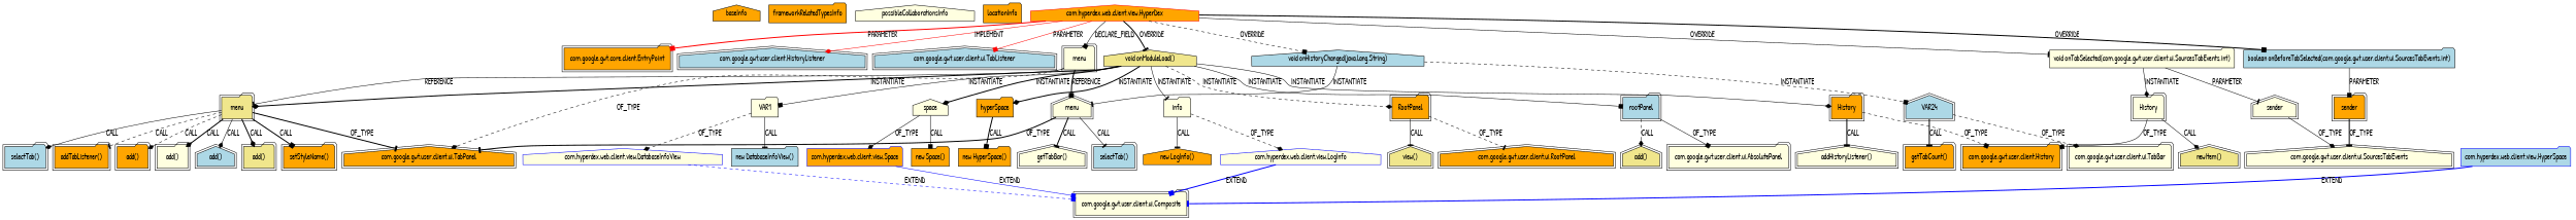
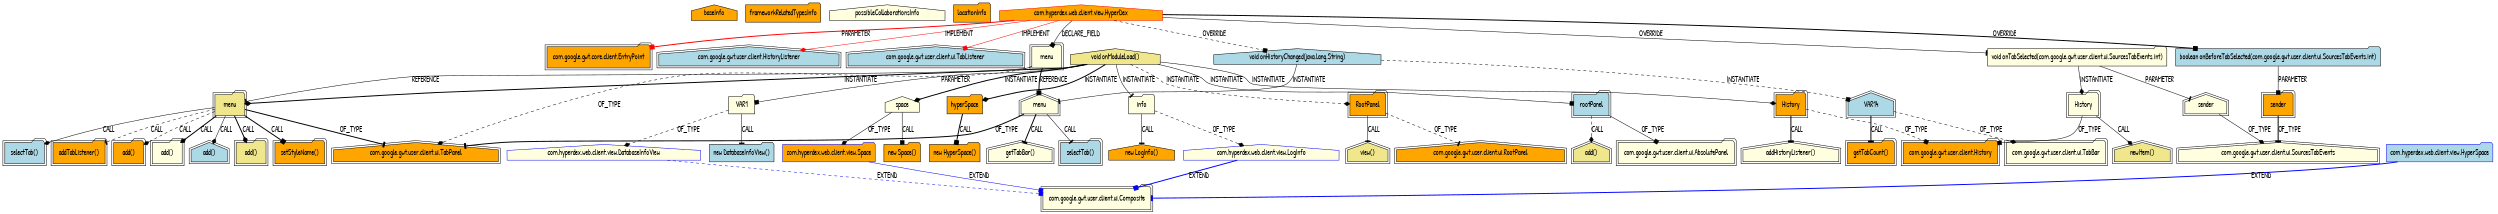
  digraph {
    fontname="Patrick Hand"
    node [fillcolor=orange fontname="Patrick Hand" shape=folder style=filled isFrameworkType=true vertexType=INSIDE_CALL peripheries=2]
    edge [arrowhead=diamond fontname="Patrick Hand" style=solid]
    baseInfo [category=extension_graph graphId=3084 isAnonymous=false possibleRelation=true shape=house isFrameworkType="" vertexType="" peripheries=""]
    frameworkRelatedTypesInfo [0="com.google.gwt.core.client.EntryPoint" 1="com.google.gwt.user.client.HistoryListener" 2="com.google.gwt.user.client.ui.TabListener" isFrameworkType="" vertexType="" peripheries=""]
    possibleCollaborationsInfo [0="3084~OVERRIDING_METHOD_DECLARATION-INSTANTIATION-~com.google.gwt.core.client.EntryPoint com.google.gwt.user.client.HistoryListener com.google.gwt.user.client.ui.TabListener ~com.google.gwt.user.client.ui.Composite ~false~false" fillcolor=lightyellow shape=house isFrameworkType="" vertexType="" peripheries=""]
    locationInfo [contextSignature=HyperDex filePath="/j78wu-HyperDex-GUI/HyperDex-GUI-master/src/com/hyperdex/web/client/view/HyperDex.java" graphId=3084 projectName="j78wu-HyperDex-GUI" isFrameworkType="" vertexType="" peripheries=""]
    n5 [color=red isFrameworkType=false label="com.hyperdex.web.client.view.HyperDex" shape=house vertexType=ROOT_CLIENT_CLASS_DECLARATION peripheries=""]
    n6 [label="com.google.gwt.core.client.EntryPoint" vertexType=FRAMEWORK_INTERFACE_TYPE]
    n7 [fillcolor=lightblue label="com.google.gwt.user.client.HistoryListener" shape=house vertexType=FRAMEWORK_INTERFACE_TYPE]
    n8 [fillcolor=lightblue label="com.google.gwt.user.client.ui.TabListener" shape=house vertexType=FRAMEWORK_INTERFACE_TYPE]
    n9 [fillcolor=lightyellow label=menu vertexType=FIELD_DECLARATION]
    n10 [fillcolor=khaki isFrameworkType=false label="void onModuleLoad()" shape=house vertexType=OVERRIDING_METHOD_DECLARATION peripheries=""]
    n11 [fillcolor=lightblue isFrameworkType=false label="void onHistoryChanged(java.lang.String)" shape=house vertexType=OVERRIDING_METHOD_DECLARATION peripheries=""]
    n12 [fillcolor=lightblue isFrameworkType=false label="boolean onBeforeTabSelected(com.google.gwt.user.client.ui.SourcesTabEvents,int)" vertexType=OVERRIDING_METHOD_DECLARATION peripheries=""]
    n13 [fillcolor=lightyellow isFrameworkType=false label="void onTabSelected(com.google.gwt.user.client.ui.SourcesTabEvents,int)" vertexType=OVERRIDING_METHOD_DECLARATION peripheries=""]
    n14 [label="com.google.gwt.user.client.ui.TabPanel" shape=house vertexType=FRAMEWORK_CLASS_TYPE]
    n15 [fillcolor=khaki label=menu vertexType=VARIABLE_EXPRESION]
    n16 [fillcolor=lightyellow label=menu shape=house vertexType=VARIABLE_EXPRESION]
    n17 [fillcolor=lightyellow isFrameworkType=false label=VAR1 vertexType=VARIABLE_EXPRESION peripheries=""]
    n18 [fillcolor=lightyellow isFrameworkType=false label=space shape=house vertexType=VARIABLE_EXPRESION peripheries=""]
    n19 [isFrameworkType=false label=hyperSpace vertexType=VARIABLE_EXPRESION peripheries=""]
    n20 [fillcolor=lightyellow isFrameworkType=false label=info vertexType=VARIABLE_EXPRESION peripheries=""]
    n21 [label=RootPanel vertexType=VARIABLE_EXPRESION]
    n22 [fillcolor=lightblue label=rootPanel vertexType=VARIABLE_EXPRESION]
    n23 [label=History vertexType=VARIABLE_EXPRESION]
-   n24 [fillcolor=lightblue label=VAR24 shape=house vertexType=VARIABLE_EXPRESION]
+   n24 [fillcolor=lightblue label=VAR14 shape=house vertexType=VARIABLE_EXPRESION]
    n25 [label=sender vertexType=PARAMETER_DECLARATION]
    n26 [fillcolor=lightyellow label=sender shape=house vertexType=PARAMETER_DECLARATION]
    n27 [fillcolor=lightyellow label=History vertexType=VARIABLE_EXPRESION]
    n28 [label="add()"]
    n29 [fillcolor=lightyellow label="add()"]
    n30 [fillcolor=lightblue label="add()" shape=house]
    n31 [fillcolor=khaki label="add()"]
    n32 [label="setStyleName()"]
    n33 [fillcolor=lightblue label="selectTab()"]
    n34 [label="addTabListener()"]
    n35 [fillcolor=lightyellow label="getTabBar()" shape=house]
    n36 [fillcolor=lightblue label="selectTab()"]
    n37 [color=blue fillcolor=lightyellow isFrameworkType=false label="com.hyperdex.web.client.view.DatabaseInfoView" shape=house vertexType=REFERENCE_CLIENT_CLASS_DECLARATION peripheries=""]
    n38 [fillcolor=lightblue isFrameworkType=false label="new DatabaseInfoView()" vertexType=CONSTRUCTOR_CALL peripheries=""]
    n39 [color=blue isFrameworkType=false label="com.hyperdex.web.client.view.Space" vertexType=REFERENCE_CLIENT_CLASS_DECLARATION peripheries=""]
    n40 [isFrameworkType=false label="new Space()" vertexType=CONSTRUCTOR_CALL peripheries=""]
    n41 [isFrameworkType=false label="new HyperSpace()" vertexType=CONSTRUCTOR_CALL peripheries=""]
    n42 [color=blue fillcolor=lightyellow isFrameworkType=false label="com.hyperdex.web.client.view.LogInfo" shape=house vertexType=REFERENCE_CLIENT_CLASS_DECLARATION peripheries=""]
    n43 [isFrameworkType=false label="new LogInfo()" shape=house vertexType=CONSTRUCTOR_CALL peripheries=""]
    n44 [label="com.google.gwt.user.client.ui.RootPanel" shape=house vertexType=FRAMEWORK_CLASS_TYPE]
    n45 [fillcolor=khaki label="view()" shape=house]
    n46 [fillcolor=lightyellow label="com.google.gwt.user.client.ui.AbsolutePanel" vertexType=FRAMEWORK_CLASS_TYPE]
    n47 [fillcolor=khaki label="add()" shape=house]
    n48 [label="com.google.gwt.user.client.History" vertexType=FRAMEWORK_CLASS_TYPE]
    n49 [fillcolor=lightyellow label="addHistoryListener()" shape=house]
    n50 [fillcolor=lightyellow label="com.google.gwt.user.client.ui.Composite" vertexType=FRAMEWORK_CLASS_TYPE]
    n51 [color=blue fillcolor=lightblue isFrameworkType=false label="com.hyperdex.web.client.view.HyperSpace" vertexType=REFERENCE_CLIENT_CLASS_DECLARATION peripheries=""]
    n52 [fillcolor=lightyellow label="com.google.gwt.user.client.ui.TabBar" vertexType=FRAMEWORK_CLASS_TYPE]
    n53 [label="getTabCount()"]
    n54 [fillcolor=lightyellow label="com.google.gwt.user.client.ui.SourcesTabEvents" shape=house vertexType=FRAMEWORK_INTERFACE_TYPE]
    n55 [fillcolor=khaki label="newItem()" shape=house]
    n5 -> n6 [arrowhead=box color=red label=PARAMETER style=bold]
    n5 -> n7 [color=red label=IMPLEMENT]
-   n5 -> n8 [arrowhead=box color=red label=PARAMETER]
+   n5 -> n8 [arrowhead=box color=red label=IMPLEMENT]
    n5 -> n9 [arrowhead=box label=DECLARE_FIELD]
-   n5 -> n10 [arrowhead=tee label=OVERRIDE style=bold]
    n5 -> n11 [arrowhead=box label=OVERRIDE style=dashed]
    n5 -> n12 [arrowhead=box label=OVERRIDE style=bold]
    n5 -> n13 [arrowhead=tee label=OVERRIDE]
    n9 -> n14 [label=OF_TYPE style=dashed]
    n9 -> n15 [arrowhead=tee label=REFERENCE]
    n9 -> n16 [arrowhead=box label=REFERENCE style=bold]
    n10 -> n15 [label=INSTANTIATE style=bold]
-   n10 -> n17 [arrowhead=box label=INSTANTIATE]
+   n10 -> n17 [arrowhead=box label=PARAMETER]
    n10 -> n18 [label=INSTANTIATE style=bold]
    n10 -> n19 [label=INSTANTIATE style=bold]
    n10 -> n20 [arrowhead=tee label=INSTANTIATE]
    n10 -> n21 [label=INSTANTIATE style=dashed]
    n10 -> n22 [arrowhead=box label=INSTANTIATE]
    n10 -> n23 [label=INSTANTIATE]
    n11 -> n16 [arrowhead=tee label=INSTANTIATE]
    n11 -> n24 [arrowhead=box label=INSTANTIATE style=dashed]
    n12 -> n25 [arrowhead=box label=PARAMETER]
    n13 -> n26 [arrowhead=tee label=PARAMETER]
    n13 -> n27 [label=INSTANTIATE]
    n15 -> n14 [arrowhead=tee label=OF_TYPE style=bold]
    n15 -> n28 [label=CALL style=dashed]
    n15 -> n29 [label=CALL style=bold]
    n15 -> n30 [label=CALL]
    n15 -> n31 [label=CALL style=bold]
    n15 -> n32 [arrowhead=box label=CALL style=bold]
    n15 -> n33 [label=CALL]
    n15 -> n34 [arrowhead=tee label=CALL style=dashed]
    n16 -> n14 [arrowhead=tee label=OF_TYPE style=bold]
    n16 -> n35 [arrowhead=tee label=CALL style=bold]
    n16 -> n36 [arrowhead=tee label=CALL]
    n17 -> n37 [label=OF_TYPE style=dashed]
    n17 -> n38 [arrowhead=tee label=CALL]
    n18 -> n39 [label=OF_TYPE]
    n18 -> n40 [arrowhead=box label=CALL]
    n19 -> n41 [arrowhead=box label=CALL style=bold]
    n20 -> n42 [label=OF_TYPE style=dashed]
    n20 -> n43 [arrowhead=tee label=CALL]
    n21 -> n44 [arrowhead=tee label=OF_TYPE style=dashed]
    n21 -> n45 [arrowhead=tee label=CALL]
    n22 -> n46 [arrowhead=box label=OF_TYPE]
    n22 -> n47 [label=CALL style=dashed]
    n23 -> n48 [arrowhead=box label=OF_TYPE style=dashed]
    n23 -> n49 [arrowhead=tee label=CALL style=bold]
    n24 -> n52 [label=OF_TYPE style=dashed]
    n24 -> n53 [arrowhead=tee label=CALL style=bold]
    n25 -> n54 [arrowhead=tee label=OF_TYPE style=bold]
    n26 -> n54 [label=OF_TYPE]
    n27 -> n48 [arrowhead=box label=OF_TYPE]
    n27 -> n55 [label=CALL]
    n37 -> n50 [arrowhead=box color=blue label=EXTEND style=dashed]
    n39 -> n50 [arrowhead=box color=blue label=EXTEND]
    n42 -> n50 [arrowhead=box color=blue label=EXTEND style=bold]
    n51 -> n50 [arrowhead=tee color=blue label=EXTEND style=bold]
  }
